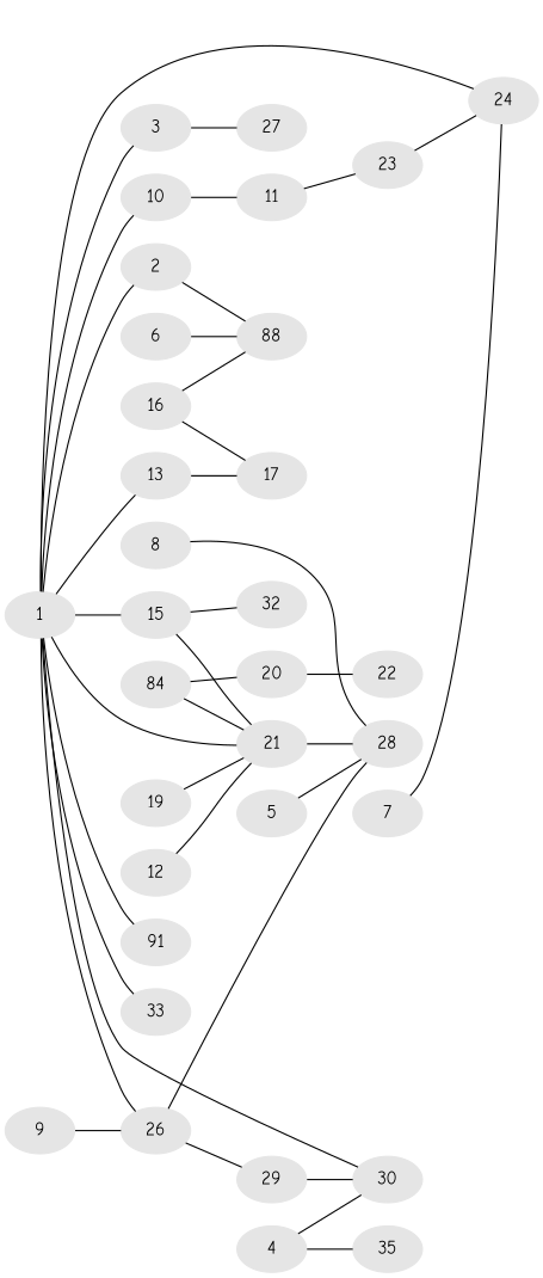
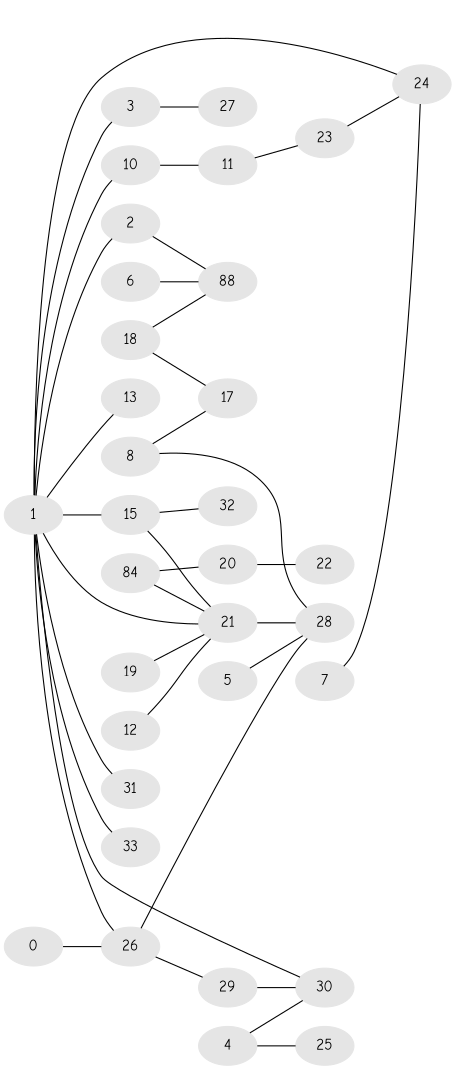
  graph {
    fontname="Comic Neue"
    rankdir=LR
    node [color=gray90 fontname="Comic Neue" style=filled]
    edge [fontname="Comic Neue" weight=1.0]
    1
    2
    3
    10
    13
    15
    21
    24
    26
    30
-   31 [label=91]
+   31
    33
    n13 [label=88]
    27
    11
    32
    28
    29
    4
-   25 [label=35]
+   25
    5
    6
    7
    8
    17
-   9
+   9 [label=0]
    23
    12
    n29 [label=84]
    20
    22
-   16
+   16 [label=18]
    19
    1 -- 2
    1 -- 3
    1 -- 10
    1 -- 13
    1 -- 15
    1 -- 21 [weight=2.0]
    1 -- 24 [weight=2.0]
    1 -- 26
    1 -- 30
    1 -- 31
    1 -- 33
    2 -- n13
    3 -- 27
    10 -- 11
    15 -- 21
    15 -- 32
    21 -- 28
    26 -- 28
    26 -- 29
    11 -- 23
    29 -- 30
    4 -- 30
    4 -- 25
    5 -- 28
    6 -- n13
    7 -- 24
    8 -- 28
-   13 -- 17
+   8 -- 17
    9 -- 26
    23 -- 24
    12 -- 21
    n29 -- 21
    n29 -- 20
    20 -- 22
    16 -- n13
    16 -- 17
    19 -- 21
  }
